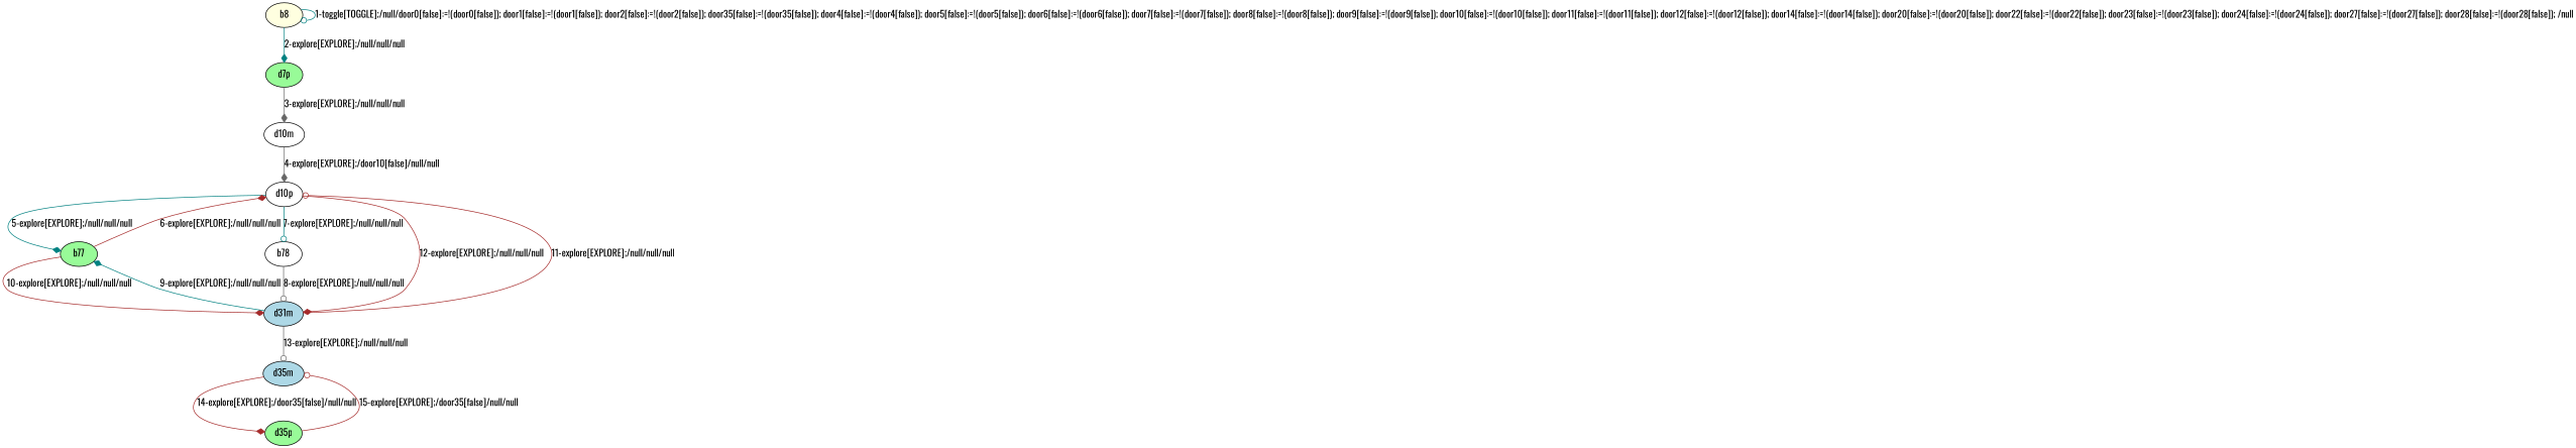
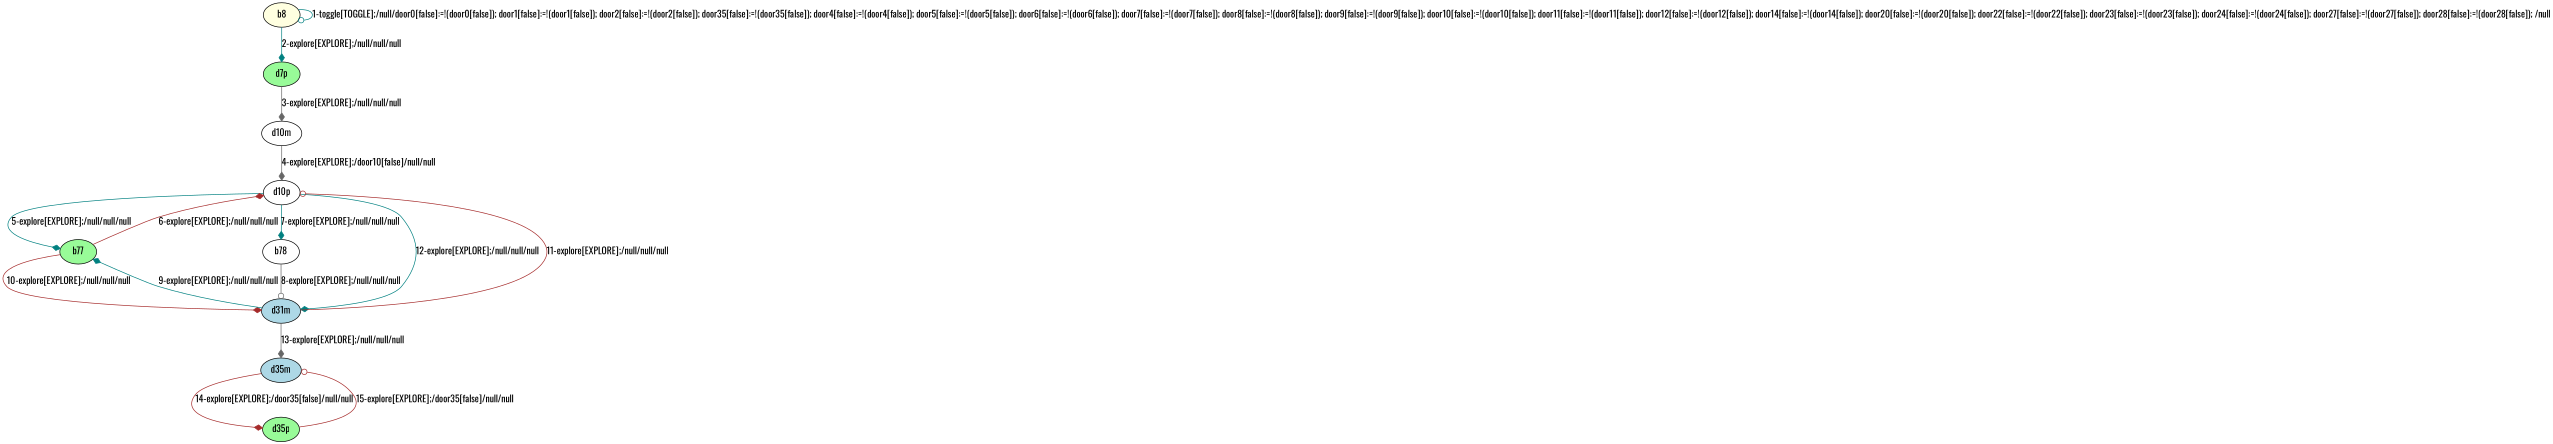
  digraph {
    fontname=Oswald
    node [fillcolor=palegreen fontname=Oswald style=filled]
    edge [arrowhead=diamond color=teal fontname=Oswald]
    b8 [fillcolor=lightyellow]
    d7p
    d10m [fillcolor=white]
    d10p [fillcolor=white]
    b77
    b78 [fillcolor=white]
    d31m [fillcolor=lightblue]
    d35m [fillcolor=lightblue]
    d35p
    b8 -> b8 [arrowhead=odot label="1-toggle[TOGGLE];/null/door0[false]:=!(door0[false]); door1[false]:=!(door1[false]); door2[false]:=!(door2[false]); door35[false]:=!(door35[false]); door4[false]:=!(door4[false]); door5[false]:=!(door5[false]); door6[false]:=!(door6[false]); door7[false]:=!(door7[false]); door8[false]:=!(door8[false]); door9[false]:=!(door9[false]); door10[false]:=!(door10[false]); door11[false]:=!(door11[false]); door12[false]:=!(door12[false]); door14[false]:=!(door14[false]); door20[false]:=!(door20[false]); door22[false]:=!(door22[false]); door23[false]:=!(door23[false]); door24[false]:=!(door24[false]); door27[false]:=!(door27[false]); door28[false]:=!(door28[false]); /null"]
    b8 -> d7p [label="2-explore[EXPLORE];/null/null/null"]
    d7p -> d10m [color=gray40 label="3-explore[EXPLORE];/null/null/null"]
    d10m -> d10p [color=gray40 label="4-explore[EXPLORE];/door10[false]/null/null"]
    d10p -> b77 [label="5-explore[EXPLORE];/null/null/null"]
-   d10p -> b78 [arrowhead=odot label="7-explore[EXPLORE];/null/null/null"]
-   d10p -> d31m [color=brown label="12-explore[EXPLORE];/null/null/null"]
+   d10p -> b78 [label="7-explore[EXPLORE];/null/null/null"]
+   d10p -> d31m [label="12-explore[EXPLORE];/null/null/null"]
    b77 -> d10p [color=brown label="6-explore[EXPLORE];/null/null/null"]
    b77 -> d31m [color=brown label="10-explore[EXPLORE];/null/null/null"]
    b78 -> d31m [arrowhead=odot color=gray40 label="8-explore[EXPLORE];/null/null/null"]
    d31m -> d10p [arrowhead=odot color=brown label="11-explore[EXPLORE];/null/null/null"]
    d31m -> b77 [label="9-explore[EXPLORE];/null/null/null"]
-   d31m -> d35m [arrowhead=odot color=gray40 label="13-explore[EXPLORE];/null/null/null"]
+   d31m -> d35m [color=gray40 label="13-explore[EXPLORE];/null/null/null"]
    d35m -> d35p [color=brown label="14-explore[EXPLORE];/door35[false]/null/null"]
    d35p -> d35m [arrowhead=odot color=brown label="15-explore[EXPLORE];/door35[false]/null/null"]
  }
